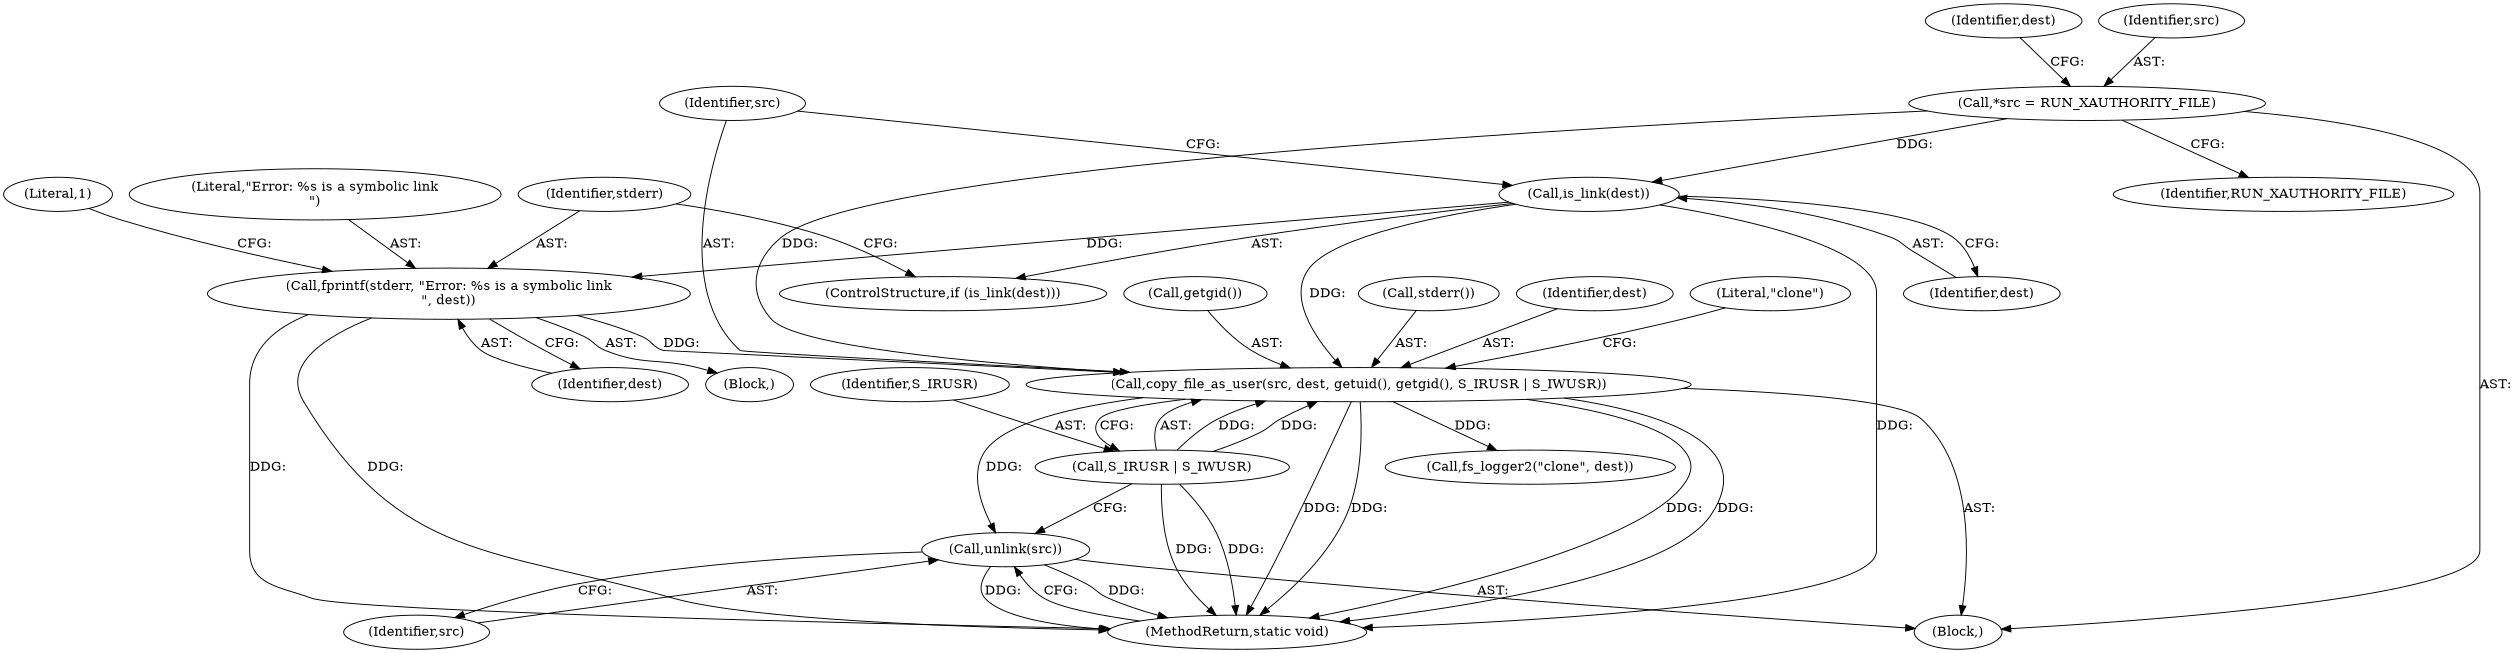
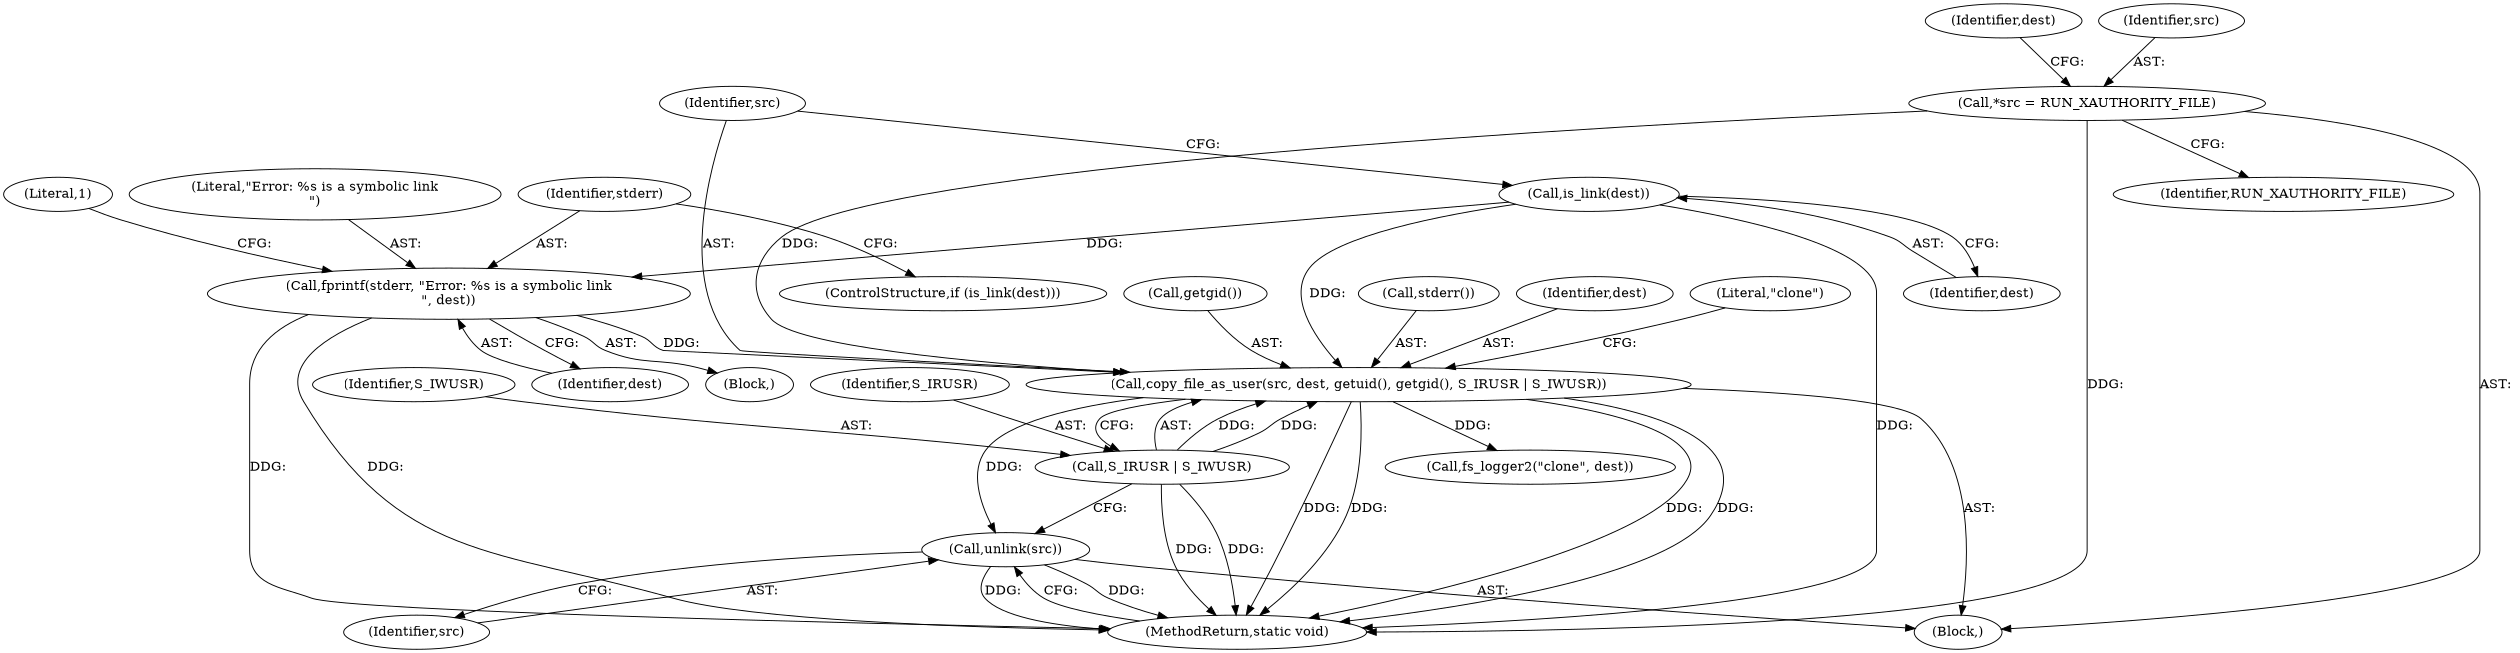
  digraph {
    n1 [label="(Call,unlink(src))"]
    n2 [label="(MethodReturn,static void)"]
    n3 [label="(Block,)"]
    n4 [label="(Identifier,src)"]
    n5 [label="(Call,copy_file_as_user(src, dest, getuid(), getgid(), S_IRUSR | S_IWUSR))"]
    n6 [label="(Call,S_IRUSR | S_IWUSR)"]
    n7 [label="(Call,fs_logger2(\"clone\", dest))"]
    n8 [label="(Call,*src = RUN_XAUTHORITY_FILE)"]
    n9 [label="(Identifier,RUN_XAUTHORITY_FILE)"]
    n10 [label="(Call,fprintf(stderr, \"Error: %s is a symbolic link\n\", dest))"]
    n11 [label="(Identifier,dest)"]
    n12 [label="(Block,)"]
    n13 [label="(Call,is_link(dest))"]
    n14 [label="(Identifier,dest)"]
    n15 [label="(ControlStructure,if (is_link(dest)))"]
+   n16 [label="(Identifier,S_IWUSR)"]
    n17 [label="(Call,getgid())"]
    n18 [label="(Identifier,dest)"]
    n19 [label="(Call,stderr())"]
    n20 [label="(Identifier,src)"]
    n21 [label="(Identifier,dest)"]
    n22 [label="(Identifier,S_IRUSR)"]
    n23 [label="(Identifier,stderr)"]
    n24 [label="(Literal,1)"]
    n25 [label="(Identifier,src)"]
    n26 [label="(Literal,\"Error: %s is a symbolic link\n\")"]
    n27 [label="(Literal,\"clone\")"]
    n1 -> n2 [label="DDG: "]
    n1 -> n2 [label="DDG: "]
    n1 -> n3 [label="AST: "]
    n1 -> n4 [label="CFG: "]
    n2 -> n1 [label="CFG: "]
    n4 -> n1 [label="AST: "]
    n5 -> n1 [label="DDG: "]
    n5 -> n2 [label="DDG: "]
    n5 -> n2 [label="DDG: "]
    n5 -> n2 [label="DDG: "]
    n5 -> n2 [label="DDG: "]
    n5 -> n3 [label="AST: "]
    n5 -> n6 [label="CFG: "]
    n5 -> n7 [label="DDG: "]
    n6 -> n1 [label="CFG: "]
    n6 -> n2 [label="DDG: "]
    n6 -> n2 [label="DDG: "]
    n6 -> n5 [label="AST: "]
    n6 -> n5 [label="DDG: "]
    n6 -> n5 [label="DDG: "]
-   n8 -> n13 [label="DDG: "]
+   n8 -> n2 [label="DDG: "]
    n8 -> n3 [label="AST: "]
    n8 -> n5 [label="DDG: "]
    n8 -> n9 [label="CFG: "]
    n10 -> n2 [label="DDG: "]
    n10 -> n2 [label="DDG: "]
    n10 -> n5 [label="DDG: "]
    n10 -> n11 [label="CFG: "]
    n10 -> n12 [label="AST: "]
    n11 -> n10 [label="AST: "]
    n13 -> n2 [label="DDG: "]
    n13 -> n5 [label="DDG: "]
    n13 -> n10 [label="DDG: "]
    n13 -> n14 [label="CFG: "]
-   n13 -> n15 [label="AST: "]
    n14 -> n13 [label="AST: "]
+   n16 -> n6 [label="AST: "]
    n17 -> n5 [label="AST: "]
    n18 -> n8 [label="CFG: "]
    n19 -> n5 [label="AST: "]
    n20 -> n5 [label="AST: "]
    n20 -> n13 [label="CFG: "]
    n21 -> n5 [label="AST: "]
    n22 -> n6 [label="AST: "]
    n23 -> n10 [label="AST: "]
    n23 -> n15 [label="CFG: "]
    n24 -> n10 [label="CFG: "]
    n25 -> n8 [label="AST: "]
    n26 -> n10 [label="AST: "]
    n27 -> n5 [label="CFG: "]
  }
